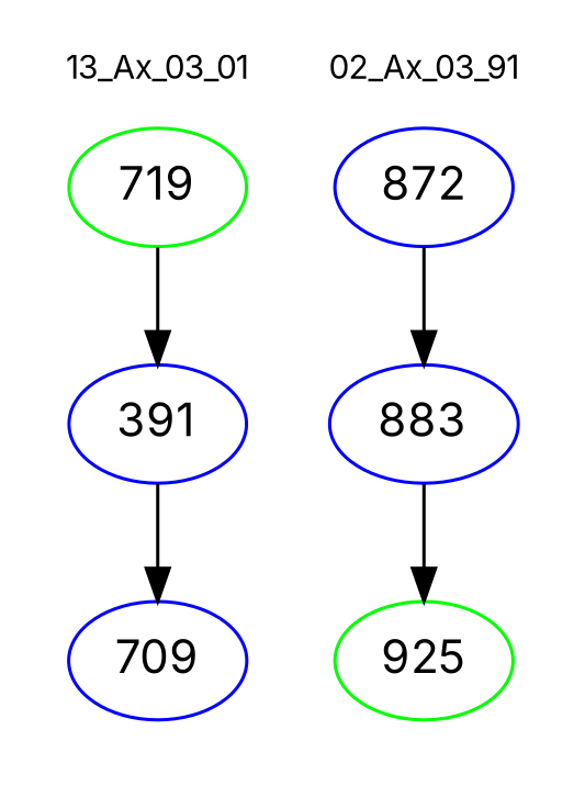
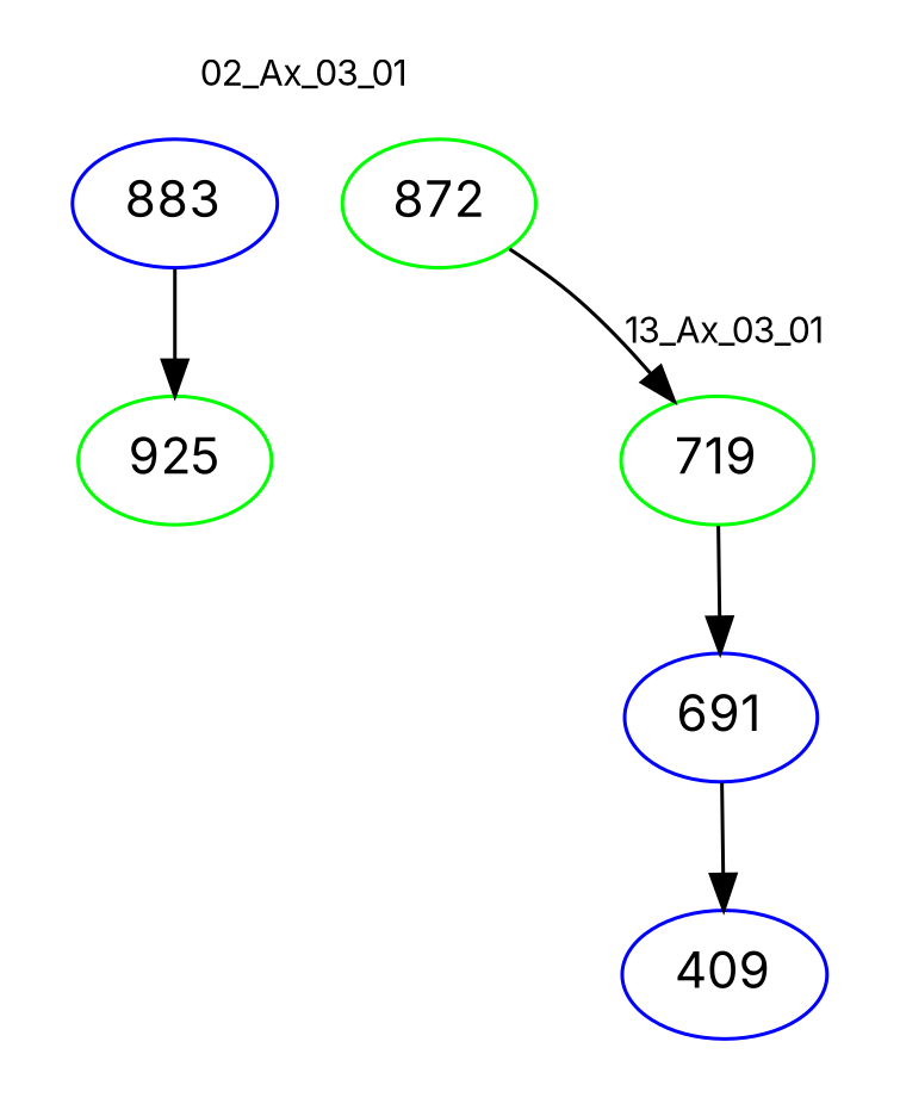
  digraph {
    fontname=Inter
    node [color=green fontname=Inter]
    edge [color=black fontname=Inter]
    n1 [label=719]
-   n2 [color=blue label=391]
-   n3 [color=blue label=709]
-   n4 [color=blue label=872]
+   n2 [color=blue label=691]
+   n3 [color=blue label=409]
+   n4 [label=872]
    n5 [color=blue label=883]
    n6 [label=925]
    subgraph cluster_1 {
      color=white
      fontsize=10
      label="13_Ax_03_01"
      n1
      n2
      n3
    }
    subgraph cluster_2 {
      color=white
      fontsize=10
-     label="02_Ax_03_91"
+     label="02_Ax_03_01"
      n4
      n5
      n6
    }
    n1 -> n2
    n2 -> n3
-   n4 -> n5
+   n4 -> n1
    n5 -> n6
  }
